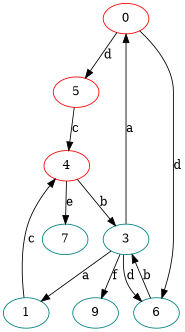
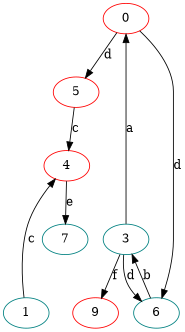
  strict digraph {
    node [color=teal]
    0 [color=red]
    5 [color=red]
    6
    4 [color=red]
    3
    1
    7
-   9
+   9 [color=red]
    0 -> 5 [label=d]
    0 -> 6 [label=d]
    5 -> 4 [label=c]
    6 -> 3 [label=b]
-   4 -> 3 [label=b]
    4 -> 7 [label=e]
    3 -> 0 [label=a]
    3 -> 6 [label=d]
-   3 -> 1 [label=a]
    3 -> 9 [label=f]
    1 -> 4 [label=c]
  }
